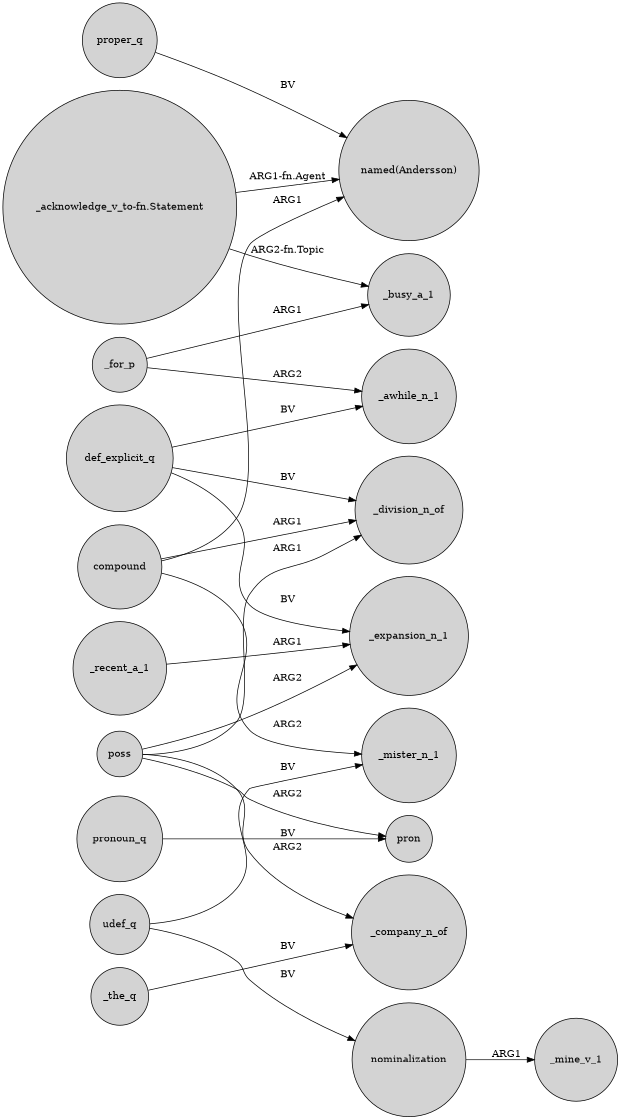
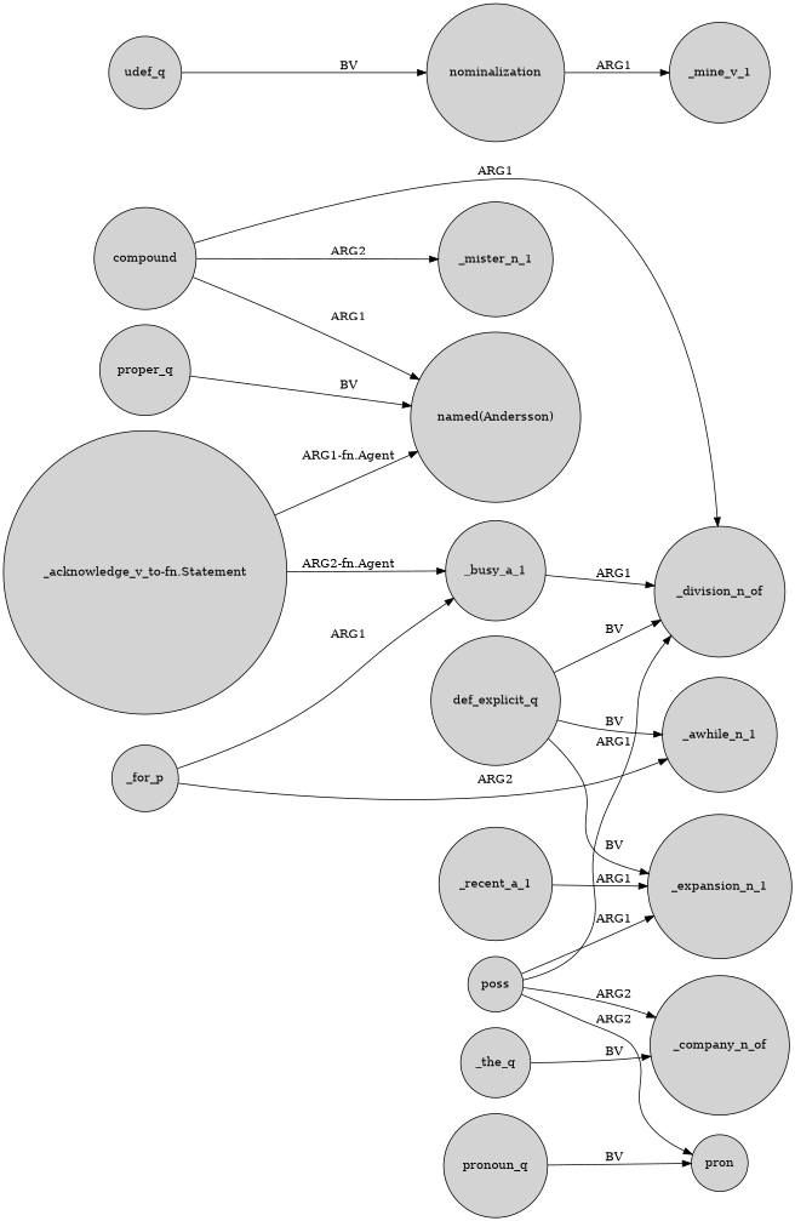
  digraph {
    rankdir=LR
    node [shape=circle style=filled]
    "_acknowledge_v_to-fn.Statement"
    "named(Andersson)"
    _busy_a_1
    _division_n_of
    def_explicit_q
    _expansion_n_1
    _awhile_n_1
    proper_q
    poss
    pron
    _company_n_of
    compound
    _mister_n_1
    nominalization
    _mine_v_1
    udef_q
    _the_q
    _recent_a_1
    pronoun_q
    _for_p
    "_acknowledge_v_to-fn.Statement" -> "named(Andersson)" [label="ARG1-fn.Agent"]
-   "_acknowledge_v_to-fn.Statement" -> _busy_a_1 [label="ARG2-fn.Topic"]
+   "_acknowledge_v_to-fn.Statement" -> _busy_a_1 [label="ARG2-fn.Agent"]
+   _busy_a_1 -> _division_n_of [label=ARG1]
    def_explicit_q -> _division_n_of [label=BV]
    def_explicit_q -> _expansion_n_1 [label=BV]
    def_explicit_q -> _awhile_n_1 [label=BV]
    proper_q -> "named(Andersson)" [label=BV]
    poss -> _division_n_of [label=ARG1]
-   poss -> _expansion_n_1 [label=ARG2]
+   poss -> _expansion_n_1 [label=ARG1]
    poss -> pron [label=ARG2]
    poss -> _company_n_of [label=ARG2]
    compound -> "named(Andersson)" [label=ARG1]
    compound -> _division_n_of [label=ARG1]
    compound -> _mister_n_1 [label=ARG2]
    nominalization -> _mine_v_1 [label=ARG1]
-   udef_q -> _mister_n_1 [label=BV]
    udef_q -> nominalization [label=BV]
    _the_q -> _company_n_of [label=BV]
    _recent_a_1 -> _expansion_n_1 [label=ARG1]
    pronoun_q -> pron [label=BV]
    _for_p -> _busy_a_1 [label=ARG1]
    _for_p -> _awhile_n_1 [label=ARG2]
  }
